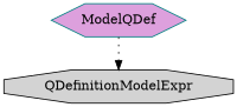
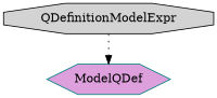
  digraph {
    node [style=filled]
    n1 [color=teal label=ModelQDef shape=hexagon fillcolor=plum]
    QDefinitionModelExpr [fillcolor=lightgrey color=black shape=octagon]
-   n1 -> QDefinitionModelExpr [style=dotted]
+   QDefinitionModelExpr -> n1 [style=dotted]
  }
